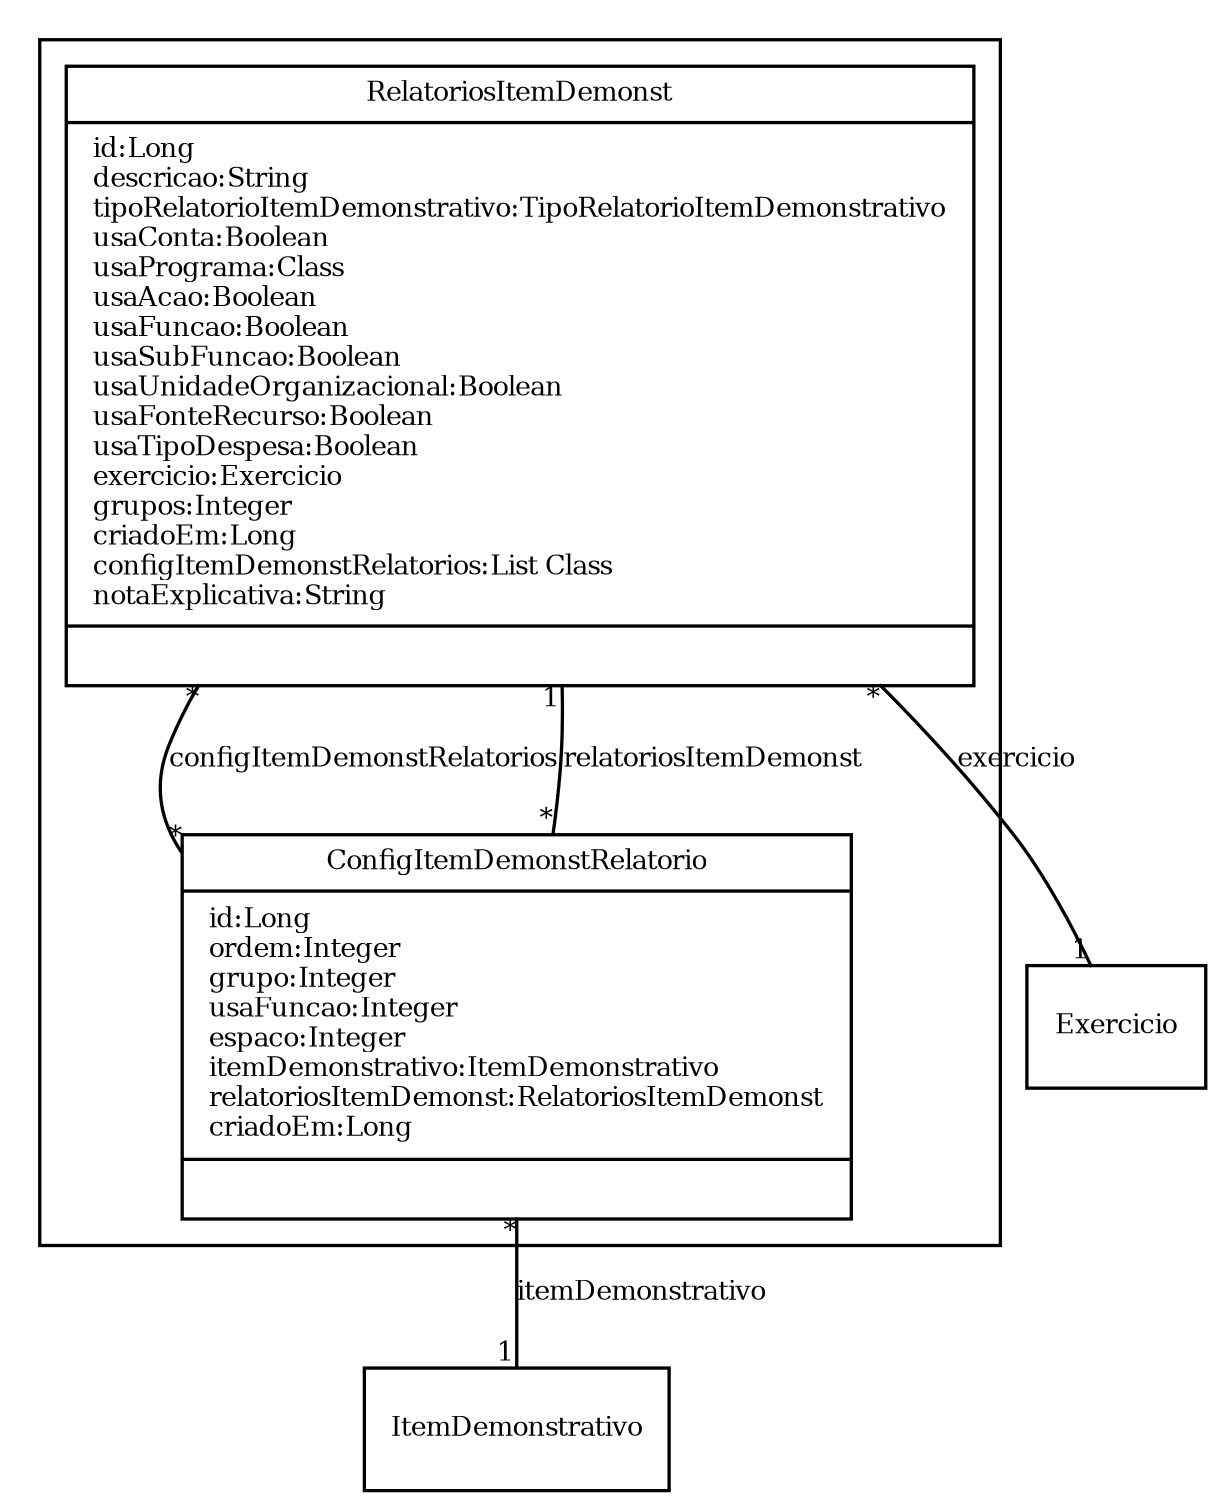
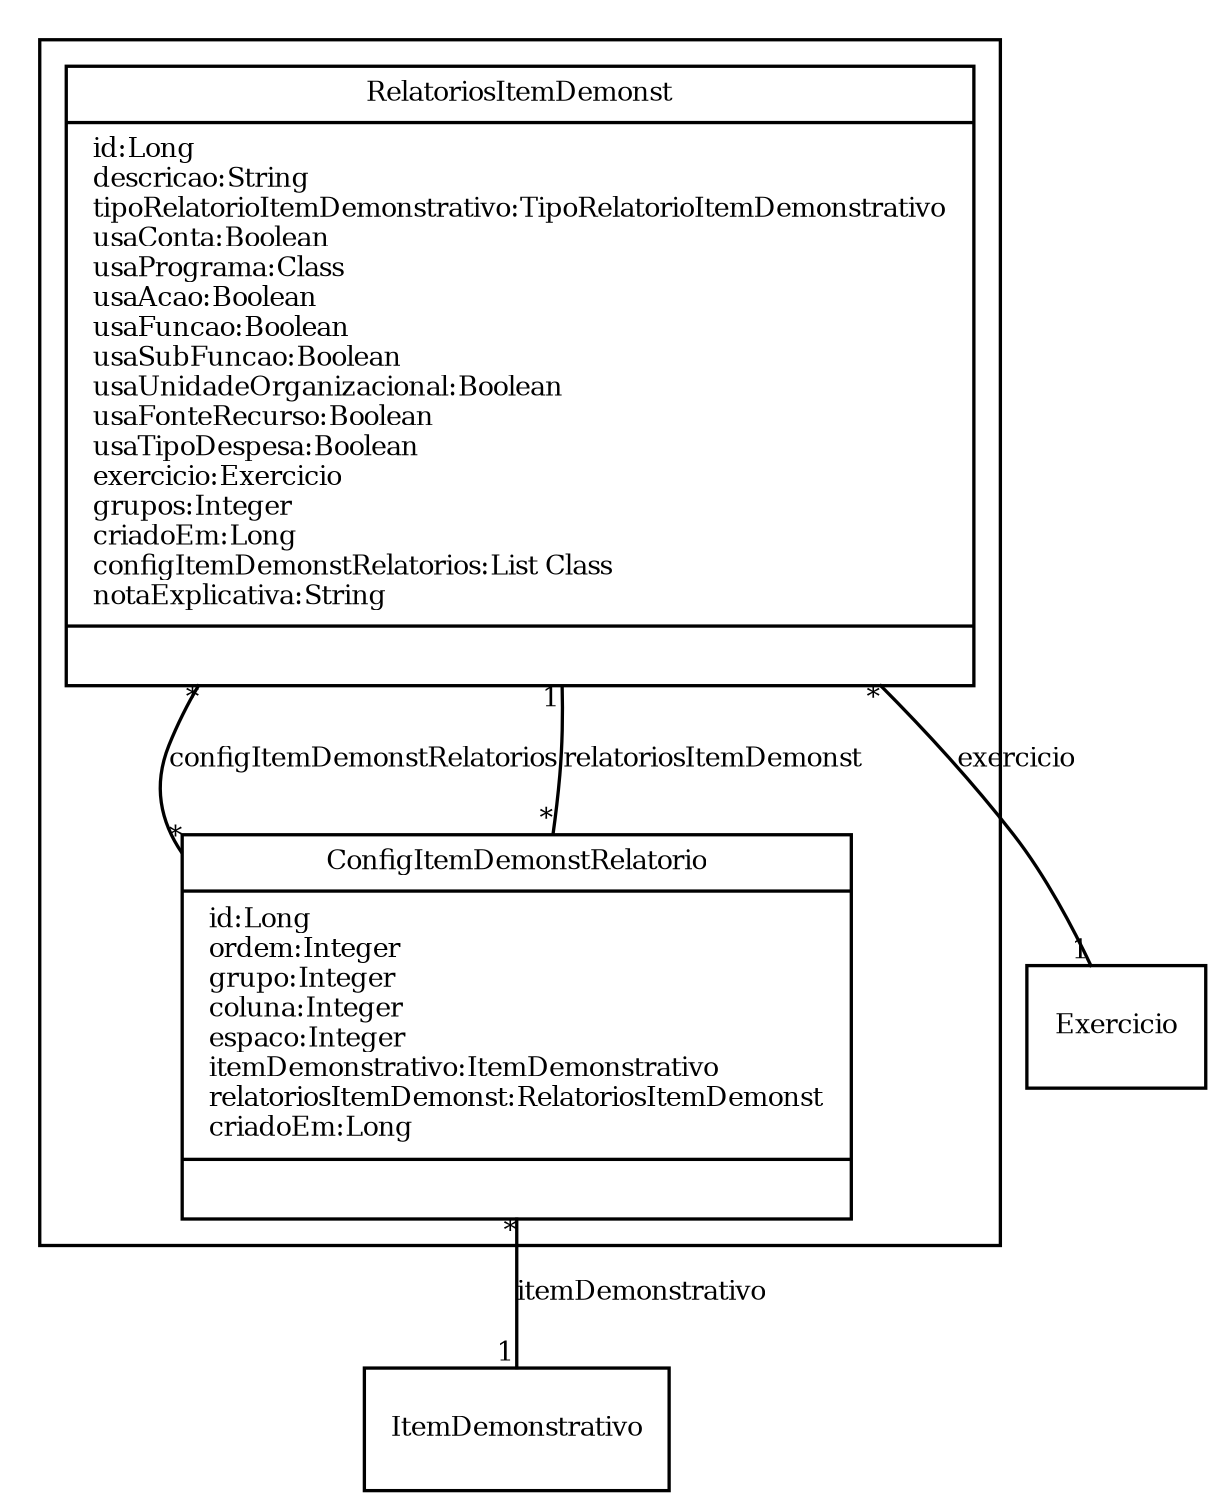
  digraph {
    fontname="Times-Roman"
    fontsize=8
    node [fontname="Times-Roman" fontsize=8 shape=record]
    edge [arrowhead=none fontname="Times-Roman" fontsize=8 headlabel=1 taillabel="*"]
    n1 [label="{RelatoriosItemDemonst|id:Long\ldescricao:String\ltipoRelatorioItemDemonstrativo:TipoRelatorioItemDemonstrativo\lusaConta:Boolean\lusaPrograma:Class\lusaAcao:Boolean\lusaFuncao:Boolean\lusaSubFuncao:Boolean\lusaUnidadeOrganizacional:Boolean\lusaFonteRecurso:Boolean\lusaTipoDespesa:Boolean\lexercicio:Exercicio\lgrupos:Integer\lcriadoEm:Long\lconfigItemDemonstRelatorios:List Class\lnotaExplicativa:String\l|\l}"]
-   n2 [label="{ConfigItemDemonstRelatorio|id:Long\lordem:Integer\lgrupo:Integer\lusaFuncao:Integer\lespaco:Integer\litemDemonstrativo:ItemDemonstrativo\lrelatoriosItemDemonst:RelatoriosItemDemonst\lcriadoEm:Long\l|\l}"]
+   n2 [label="{ConfigItemDemonstRelatorio|id:Long\lordem:Integer\lgrupo:Integer\lcoluna:Integer\lespaco:Integer\litemDemonstrativo:ItemDemonstrativo\lrelatoriosItemDemonst:RelatoriosItemDemonst\lcriadoEm:Long\l|\l}"]
    Exercicio
    ItemDemonstrativo
    subgraph cluster_1 {
      n1
      n2
    }
    n1 -> n2 [headlabel="*" label=configItemDemonstRelatorios]
    n1 -> Exercicio [label=exercicio]
    n2 -> n1 [label=relatoriosItemDemonst]
    n2 -> ItemDemonstrativo [label=itemDemonstrativo]
  }
